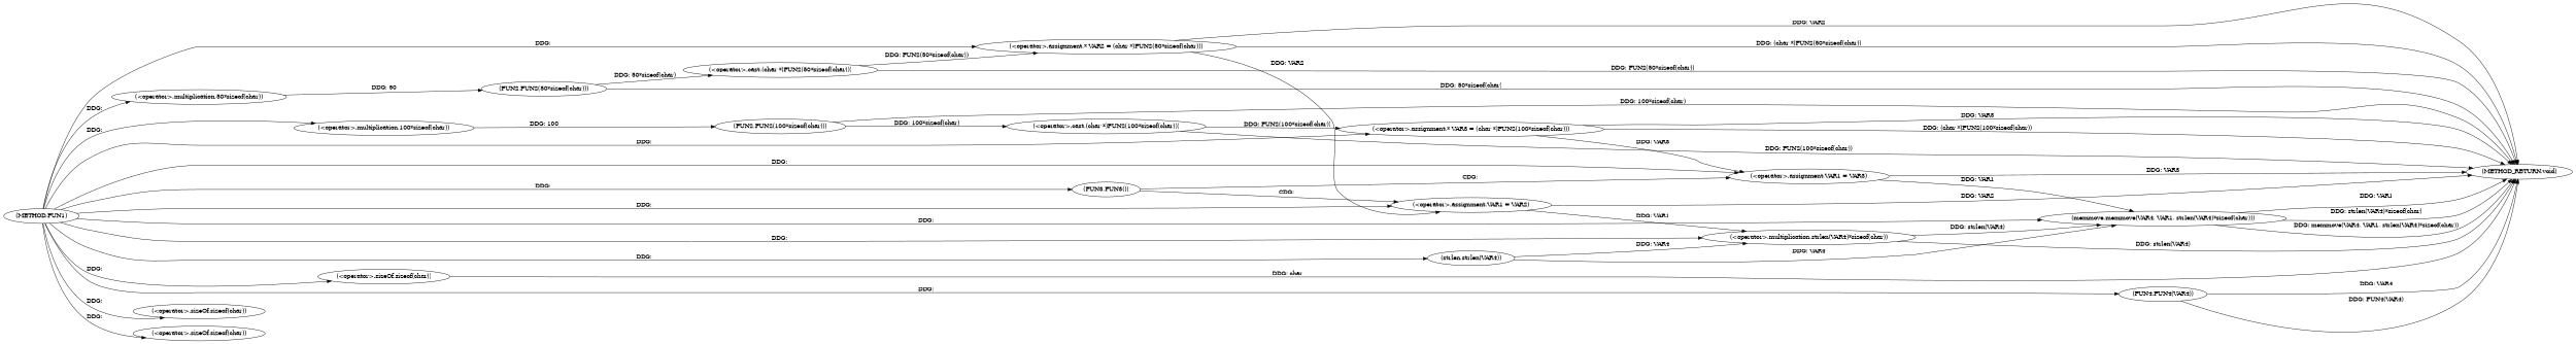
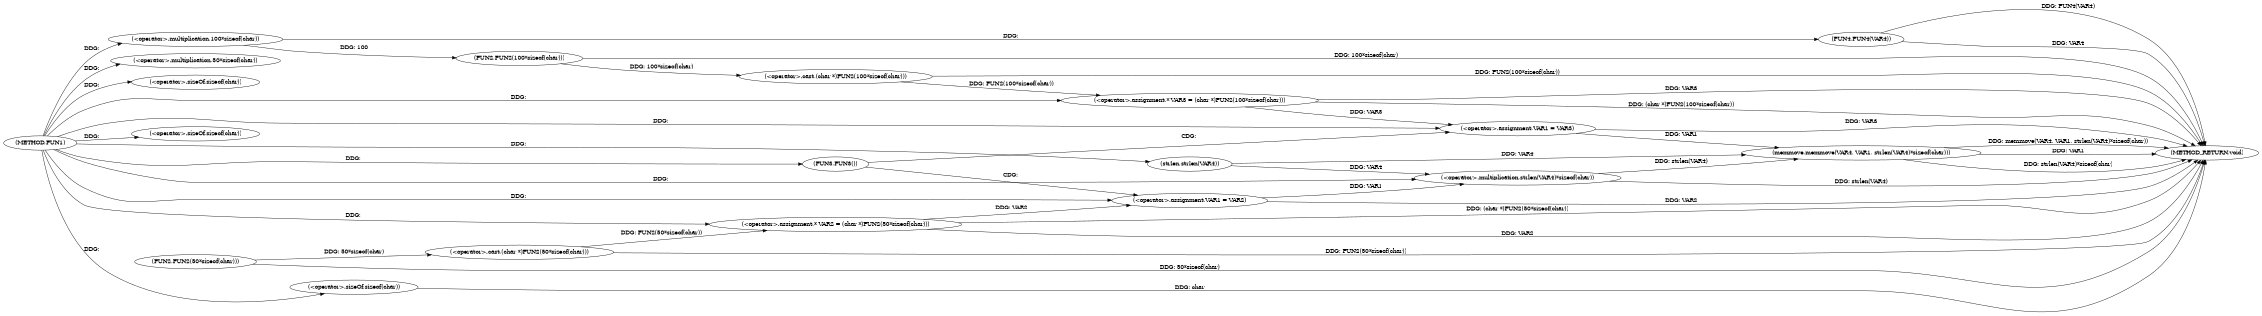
  digraph {
    rankdir=LR
    n1 [label="(METHOD,FUN1)"]
    n2 [label="(<operator>.assignment,* VAR2 = (char *)FUN2(50*sizeof(char)))"]
    n3 [label="(<operator>.multiplication,50*sizeof(char))"]
    n4 [label="(<operator>.sizeOf,sizeof(char))"]
    n5 [label="(<operator>.assignment,* VAR3 = (char *)FUN2(100*sizeof(char)))"]
    n6 [label="(<operator>.multiplication,100*sizeof(char))"]
    n7 [label="(<operator>.sizeOf,sizeof(char))"]
    n8 [label="(FUN3,FUN3())"]
    n9 [label="(<operator>.assignment,VAR1 = VAR2)"]
    n10 [label="(<operator>.assignment,VAR1 = VAR3)"]
    n11 [label="(memmove,memmove(VAR4, VAR1, strlen(VAR4)*sizeof(char)))"]
    n12 [label="(<operator>.multiplication,strlen(VAR4)*sizeof(char))"]
    n13 [label="(strlen,strlen(VAR4))"]
    n14 [label="(<operator>.sizeOf,sizeof(char))"]
    n15 [label="(FUN4,FUN4(VAR4))"]
    n16 [label="(METHOD_RETURN,void)"]
    n17 [label="(FUN2,FUN2(50*sizeof(char)))"]
    n18 [label="(FUN2,FUN2(100*sizeof(char)))"]
    n19 [label="(<operator>.cast,(char *)FUN2(50*sizeof(char)))"]
    n20 [label="(<operator>.cast,(char *)FUN2(100*sizeof(char)))"]
    n1 -> n2 [label="DDG: "]
    n1 -> n3 [label="DDG: "]
    n1 -> n4 [label="DDG: "]
    n1 -> n5 [label="DDG: "]
    n1 -> n6 [label="DDG: "]
    n1 -> n7 [label="DDG: "]
    n1 -> n8 [label="DDG: "]
    n1 -> n9 [label="DDG: "]
    n1 -> n10 [label="DDG: "]
-   n1 -> n11 [label="DDG: "]
    n1 -> n12 [label="DDG: "]
    n1 -> n13 [label="DDG: "]
    n1 -> n14 [label="DDG: "]
-   n1 -> n15 [label="DDG: "]
+   n6 -> n15 [label="DDG: "]
    n2 -> n9 [label="DDG: VAR2"]
    n2 -> n16 [label="DDG: VAR2"]
    n2 -> n16 [label="DDG: (char *)FUN2(50*sizeof(char))"]
-   n3 -> n17 [label="DDG: 50"]
    n5 -> n10 [label="DDG: VAR3"]
    n5 -> n16 [label="DDG: VAR3"]
    n5 -> n16 [label="DDG: (char *)FUN2(100*sizeof(char))"]
    n6 -> n18 [label="DDG: 100"]
    n8 -> n9 [label="CDG: "]
    n8 -> n10 [label="CDG: "]
    n9 -> n12 [label="DDG: VAR1"]
    n9 -> n16 [label="DDG: VAR2"]
    n10 -> n11 [label="DDG: VAR1"]
    n10 -> n16 [label="DDG: VAR3"]
    n11 -> n16 [label="DDG: strlen(VAR4)*sizeof(char)"]
    n11 -> n16 [label="DDG: memmove(VAR4, VAR1, strlen(VAR4)*sizeof(char))"]
    n11 -> n16 [label="DDG: VAR1"]
    n12 -> n11 [label="DDG: strlen(VAR4)"]
    n12 -> n16 [label="DDG: strlen(VAR4)"]
    n13 -> n11 [label="DDG: VAR4"]
    n13 -> n12 [label="DDG: VAR4"]
    n14 -> n16 [label="DDG: char"]
    n15 -> n16 [label="DDG: FUN4(VAR4)"]
    n15 -> n16 [label="DDG: VAR4"]
    n17 -> n16 [label="DDG: 50*sizeof(char)"]
    n17 -> n19 [label="DDG: 50*sizeof(char)"]
    n18 -> n16 [label="DDG: 100*sizeof(char)"]
    n18 -> n20 [label="DDG: 100*sizeof(char)"]
    n19 -> n2 [label="DDG: FUN2(50*sizeof(char))"]
    n19 -> n16 [label="DDG: FUN2(50*sizeof(char))"]
    n20 -> n5 [label="DDG: FUN2(100*sizeof(char))"]
    n20 -> n16 [label="DDG: FUN2(100*sizeof(char))"]
  }
